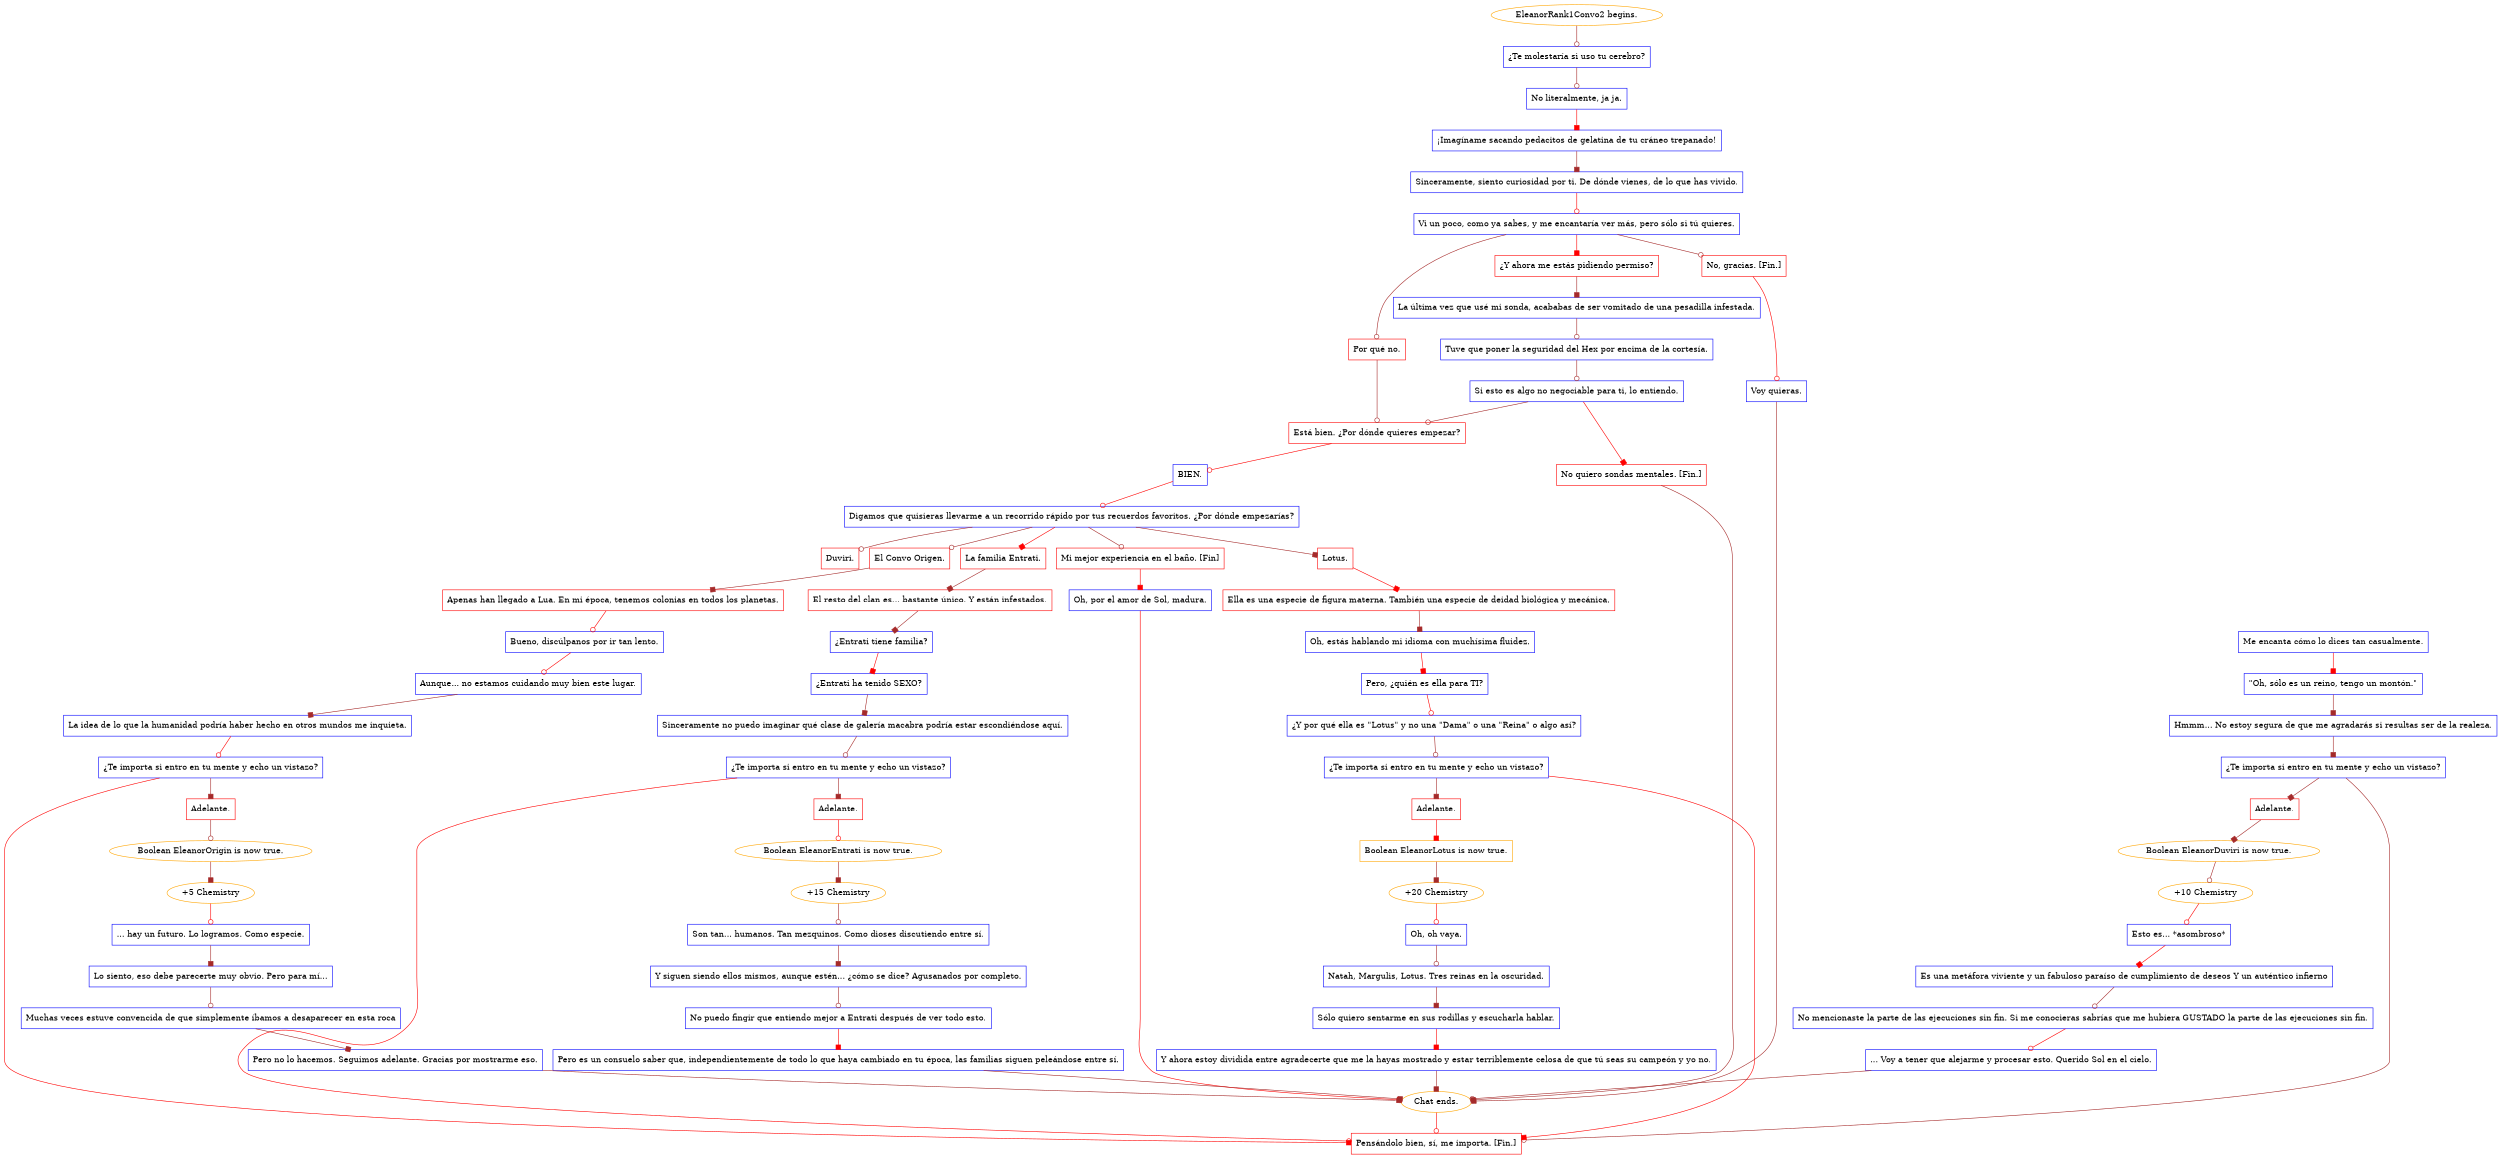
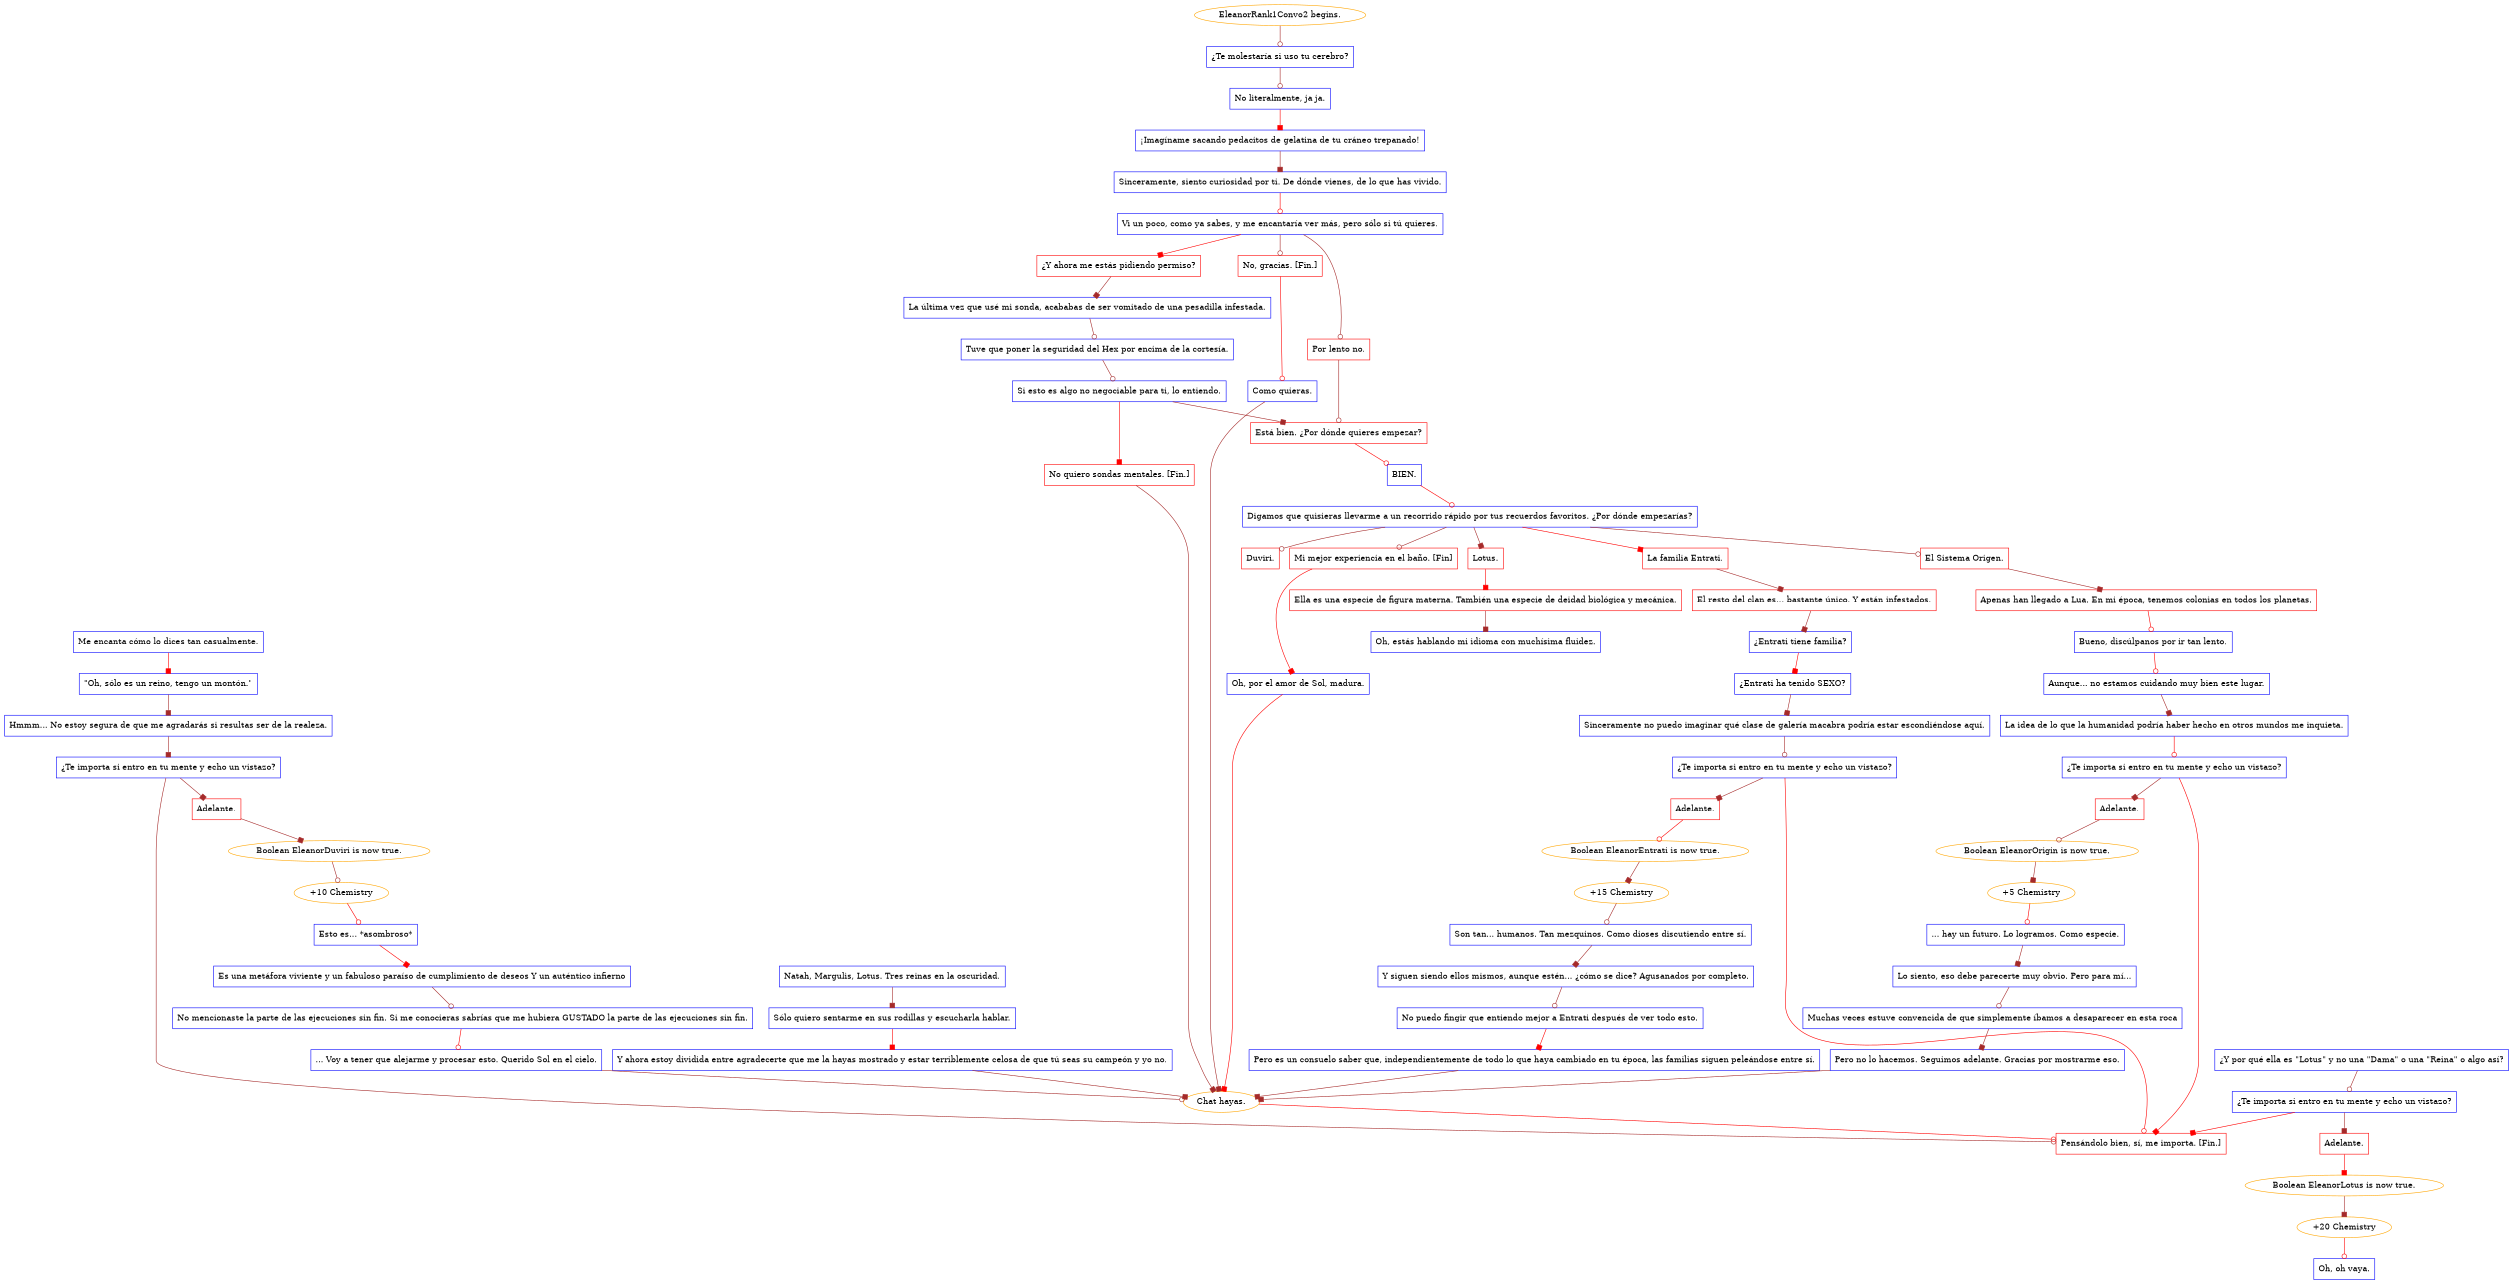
  digraph {
    node [color=blue shape=box]
    edge [arrowhead=box color=brown]
    "EleanorRank1Convo2 begins." [color=orange shape=""]
    n2 [label="¿Te molestaría si uso tu cerebro?"]
    n3 [label="No literalmente, ja ja."]
    n4 [label="¡Imagíname sacando pedacitos de gelatina de tu cráneo trepanado!"]
    n5 [label="Sinceramente, siento curiosidad por ti. De dónde vienes, de lo que has vivido."]
    n6 [label="Vi un poco, como ya sabes, y me encantaría ver más, pero sólo si tú quieres."]
-   n7 [color=red label="Por qué no."]
+   n7 [color=red label="Por lento no."]
    n8 [color=red label="¿Y ahora me estás pidiendo permiso?"]
    n9 [color=red label="No, gracias. [Fin.]"]
    n10 [color=red label="Está bien. ¿Por dónde quieres empezar?"]
    n11 [label="La última vez que usé mi sonda, acababas de ser vomitado de una pesadilla infestada."]
-   n12 [label="Voy quieras."]
+   n12 [label="Como quieras."]
    n13 [label="BIEN."]
    n14 [label="Tuve que poner la seguridad del Hex por encima de la cortesía."]
-   "Chat ends." [color=orange shape=""]
+   "Chat ends." [color=orange label="Chat hayas." shape=""]
    n16 [label="Digamos que quisieras llevarme a un recorrido rápido por tus recuerdos favoritos. ¿Por dónde empezarías?"]
    n17 [label="Si esto es algo no negociable para ti, lo entiendo."]
    n18 [color=red label="Pensándolo bien, sí, me importa. [Fin.]"]
    n19 [color=red label="Duviri."]
-   n20 [color=red label="El Convo Origen."]
+   n20 [color=red label="El Sistema Origen."]
    n21 [color=red label="La familia Entrati."]
    n22 [color=red label="Lotus."]
    n23 [color=red label="Mi mejor experiencia en el baño. [Fin]"]
    n24 [color=red label="No quiero sondas mentales. [Fin.]"]
    n25 [color=red label="Apenas han llegado a Lua. En mi época, tenemos colonias en todos los planetas."]
    n26 [color=red label="El resto del clan es... bastante único. Y están infestados."]
    n27 [color=red label="Ella es una especie de figura materna. También una especie de deidad biológica y mecánica."]
    n28 [label="Oh, por el amor de Sol, madura."]
    n29 [label="Bueno, discúlpanos por ir tan lento."]
    n30 [label="¿Entrati tiene familia?"]
    n31 [label="Oh, estás hablando mi idioma con muchísima fluidez."]
    n32 [label="Me encanta cómo lo dices tan casualmente."]
    n33 [label="\"Oh, sólo es un reino, tengo un montón.\""]
    n34 [label="Aunque... no estamos cuidando muy bien este lugar."]
    n35 [label="¿Entrati ha tenido SEXO?"]
-   n36 [label="Pero, ¿quién es ella para TI?"]
    n37 [label="Hmmm... No estoy segura de que me agradarás si resultas ser de la realeza."]
    n38 [label="La idea de lo que la humanidad podría haber hecho en otros mundos me inquieta."]
    n39 [label="Sinceramente no puedo imaginar qué clase de galería macabra podría estar escondiéndose aquí."]
    n40 [label="¿Y por qué ella es \"Lotus\" y no una \"Dama\" o una \"Reina\" o algo así?"]
    n41 [label="¿Te importa si entro en tu mente y echo un vistazo?"]
    n42 [label="¿Te importa si entro en tu mente y echo un vistazo?"]
    n43 [label="¿Te importa si entro en tu mente y echo un vistazo?"]
    n44 [label="¿Te importa si entro en tu mente y echo un vistazo?"]
    n45 [color=red label="Adelante."]
    n46 [color=red label="Adelante."]
    n47 [color=red label="Adelante."]
    n48 [color=red label="Adelante."]
    n49 [color=orange label="Boolean EleanorDuviri is now true." shape=""]
    n50 [color=orange label="Boolean EleanorOrigin is now true." shape=""]
    n51 [color=orange label="Boolean EleanorEntrati is now true." shape=""]
-   n52 [color=orange label="Boolean EleanorLotus is now true."]
+   n52 [color=orange label="Boolean EleanorLotus is now true." shape=""]
    n53 [color=orange label="+10 Chemistry" shape=""]
    n54 [color=orange label="+5 Chemistry" shape=""]
    n55 [color=orange label="+15 Chemistry" shape=""]
    n56 [color=orange label="+20 Chemistry" shape=""]
    n57 [label="Esto es... *asombroso*"]
    n58 [label="... hay un futuro. Lo logramos. Como especie."]
    n59 [label="Son tan... humanos. Tan mezquinos. Como dioses discutiendo entre sí."]
    n60 [label="Oh, oh vaya."]
    n61 [label="Es una metáfora viviente y un fabuloso paraíso de cumplimiento de deseos Y un auténtico infierno"]
    n62 [label="Lo siento, eso debe parecerte muy obvio. Pero para mí..."]
    n63 [label="Y siguen siendo ellos mismos, aunque estén... ¿cómo se dice? Agusanados por completo."]
    n64 [label="Natah, Margulis, Lotus. Tres reinas en la oscuridad."]
    n65 [label="No mencionaste la parte de las ejecuciones sin fin. Si me conocieras sabrías que me hubiera GUSTADO la parte de las ejecuciones sin fin."]
    n66 [label="Muchas veces estuve convencida de que simplemente íbamos a desaparecer en esta roca"]
    n67 [label="No puedo fingir que entiendo mejor a Entrati después de ver todo esto."]
    n68 [label="Sólo quiero sentarme en sus rodillas y escucharla hablar."]
    n69 [label="... Voy a tener que alejarme y procesar esto. Querido Sol en el cielo."]
    n70 [label="Pero no lo hacemos. Seguimos adelante. Gracias por mostrarme eso."]
    n71 [label="Pero es un consuelo saber que, independientemente de todo lo que haya cambiado en tu época, las familias siguen peleándose entre sí."]
    n72 [label="Y ahora estoy dividida entre agradecerte que me la hayas mostrado y estar terriblemente celosa de que tú seas su campeón y yo no."]
    "EleanorRank1Convo2 begins." -> n2 [arrowhead=odot]
    n2 -> n3 [arrowhead=odot]
    n3 -> n4 [color=red]
    n4 -> n5
    n5 -> n6 [arrowhead=odot color=red]
    n6 -> n7 [arrowhead=odot]
    n6 -> n8 [color=red]
    n6 -> n9 [arrowhead=odot]
    n7 -> n10 [arrowhead=odot]
    n8 -> n11
    n9 -> n12 [arrowhead=odot color=red]
    n10 -> n13 [arrowhead=odot color=red]
    n11 -> n14 [arrowhead=odot]
    n12 -> "Chat ends."
    n13 -> n16 [arrowhead=odot color=red]
    n14 -> n17 [arrowhead=odot]
    "Chat ends." -> n18 [arrowhead=odot color=red]
    n16 -> n19 [arrowhead=odot]
    n16 -> n20 [arrowhead=odot]
    n16 -> n21 [color=red]
    n16 -> n22
    n16 -> n23 [arrowhead=odot]
-   n17 -> n10 [arrowhead=odot]
+   n17 -> n10
    n17 -> n24 [color=red]
    n20 -> n25
    n21 -> n26
    n22 -> n27 [color=red]
    n23 -> n28 [color=red]
    n24 -> "Chat ends."
    n25 -> n29 [arrowhead=odot color=red]
    n26 -> n30
    n27 -> n31
    n28 -> "Chat ends." [color=red]
    n29 -> n34 [arrowhead=odot color=red]
    n30 -> n35 [color=red]
-   n31 -> n36 [color=red]
    n32 -> n33 [color=red]
    n33 -> n37
    n34 -> n38
    n35 -> n39
-   n36 -> n40 [arrowhead=odot color=red]
    n37 -> n41
    n38 -> n42 [arrowhead=odot color=red]
    n39 -> n43 [arrowhead=odot]
    n40 -> n44 [arrowhead=odot]
    n41 -> n18 [arrowhead=odot]
    n41 -> n45
    n42 -> n18 [color=red]
    n42 -> n46
    n43 -> n18 [arrowhead=odot color=red]
    n43 -> n47
    n44 -> n18 [color=red]
    n44 -> n48
    n45 -> n49
    n46 -> n50 [arrowhead=odot]
    n47 -> n51 [arrowhead=odot color=red]
    n48 -> n52 [color=red]
    n49 -> n53 [arrowhead=odot]
    n50 -> n54
    n51 -> n55
    n52 -> n56
    n53 -> n57 [arrowhead=odot color=red]
    n54 -> n58 [arrowhead=odot color=red]
    n55 -> n59 [arrowhead=odot]
    n56 -> n60 [arrowhead=odot color=red]
    n57 -> n61 [color=red]
    n58 -> n62
    n59 -> n63
-   n60 -> n64 [arrowhead=odot]
    n61 -> n65 [arrowhead=odot]
    n62 -> n66 [arrowhead=odot]
    n63 -> n67 [arrowhead=odot]
    n64 -> n68
    n65 -> n69 [arrowhead=odot color=red]
    n66 -> n70
    n67 -> n71 [color=red]
    n68 -> n72 [color=red]
    n69 -> "Chat ends." [arrowhead=odot]
    n70 -> "Chat ends."
    n71 -> "Chat ends."
    n72 -> "Chat ends."
  }
